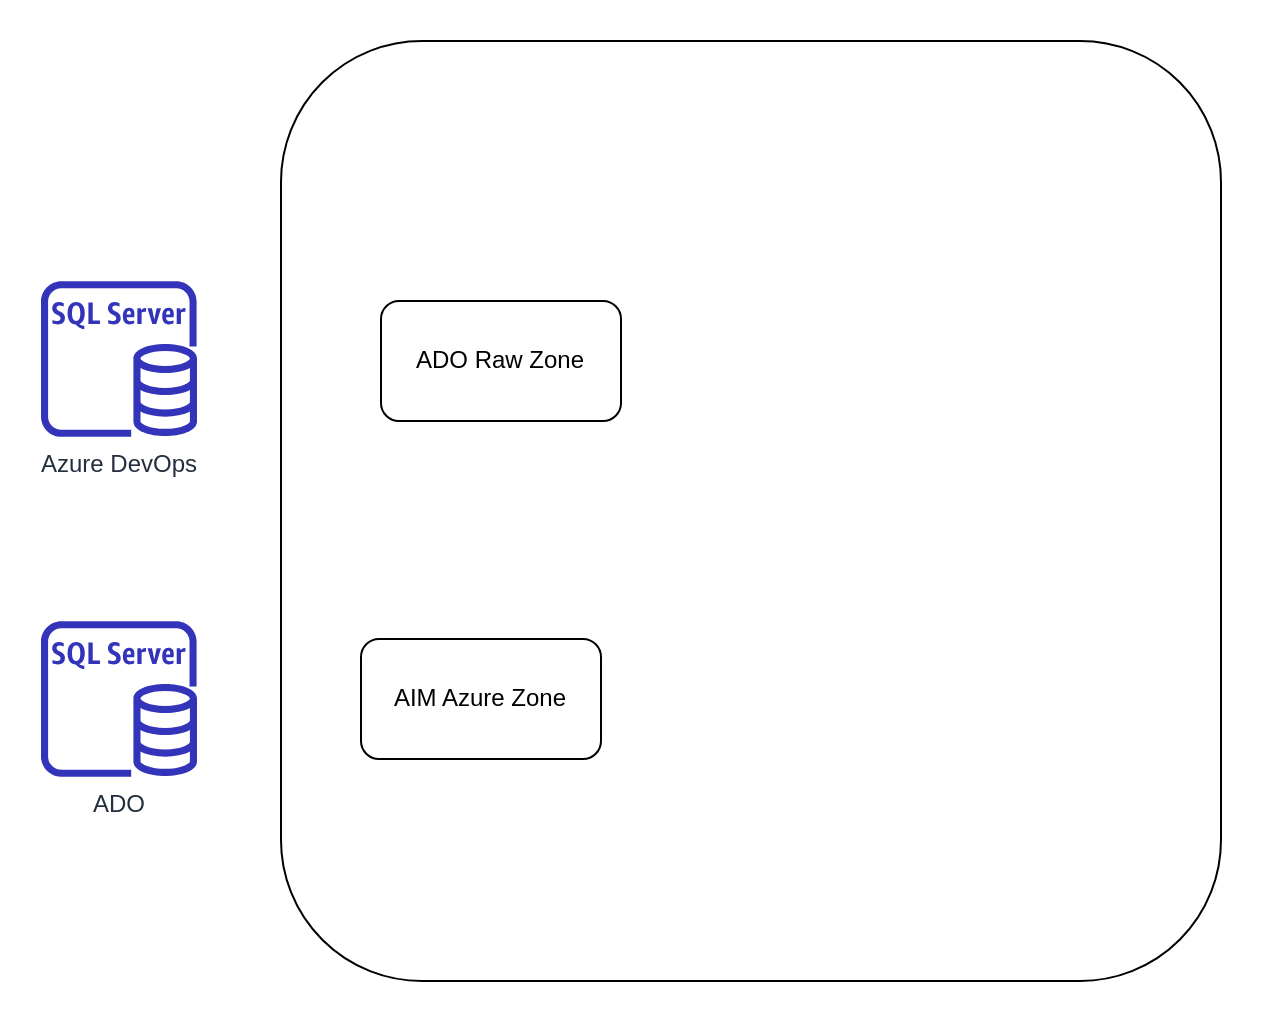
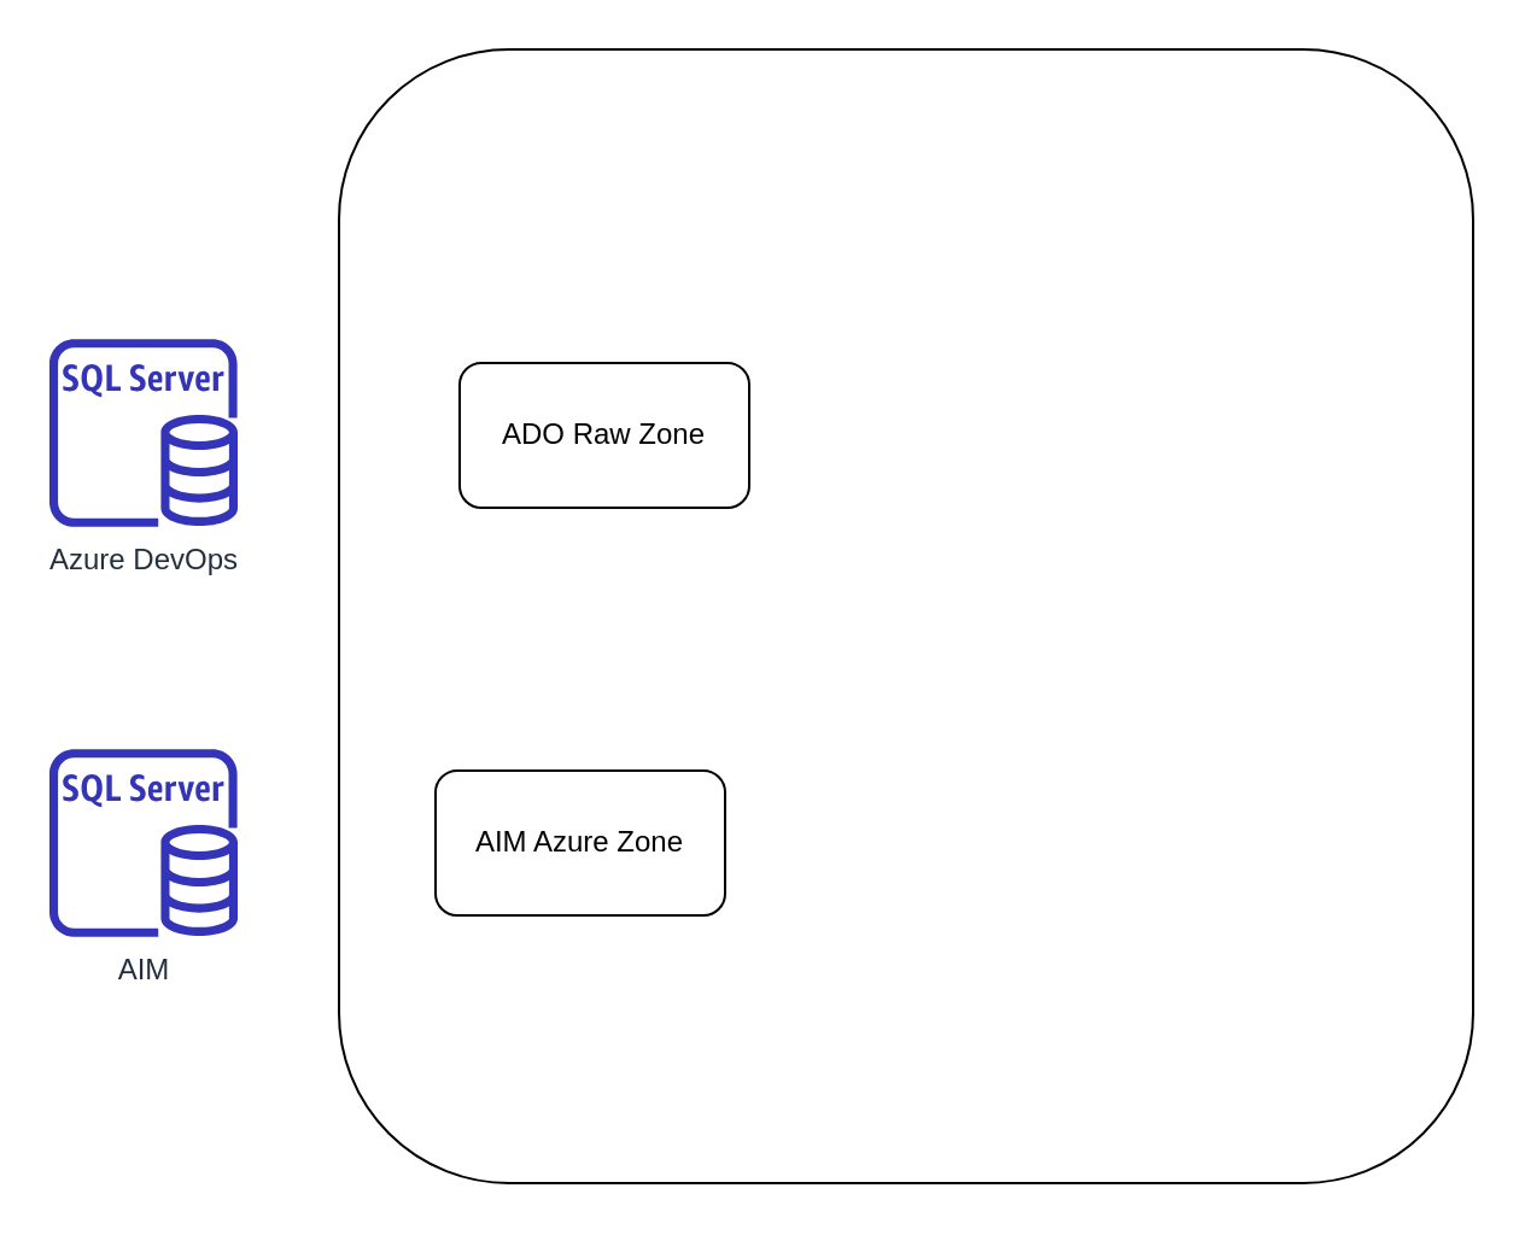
  <mxCell id="0" />
  <mxCell id="1" parent="0" />
  <mxCell id="2" value="Azure DevOps" style="outlineConnect=0;fontColor=#232F3E;gradientColor=none;fillColor=#3334B9;strokeColor=none;dashed=0;verticalLabelPosition=bottom;verticalAlign=top;align=center;html=1;fontSize=12;fontStyle=0;aspect=fixed;pointerEvents=1;shape=mxgraph.aws4.rds_sql_server_instance;" vertex="1" parent="1"><mxGeometry x="20" y="140" width="78" height="78" as="geometry" /></mxCell>
- <mxCell id="3" value="ADO" style="outlineConnect=0;fontColor=#232F3E;gradientColor=none;fillColor=#3334B9;strokeColor=none;dashed=0;verticalLabelPosition=bottom;verticalAlign=top;align=center;html=1;fontSize=12;fontStyle=0;aspect=fixed;pointerEvents=1;shape=mxgraph.aws4.rds_sql_server_instance;" vertex="1" parent="1"><mxGeometry x="20" y="310" width="78" height="78" as="geometry" /></mxCell>
+ <mxCell id="3" value="AIM" style="outlineConnect=0;fontColor=#232F3E;gradientColor=none;fillColor=#3334B9;strokeColor=none;dashed=0;verticalLabelPosition=bottom;verticalAlign=top;align=center;html=1;fontSize=12;fontStyle=0;aspect=fixed;pointerEvents=1;shape=mxgraph.aws4.rds_sql_server_instance;" vertex="1" parent="1"><mxGeometry x="20" y="310" width="78" height="78" as="geometry" /></mxCell>
  <mxCell id="4" value="" style="rounded=1;whiteSpace=wrap;html=1;" vertex="1" parent="1"><mxGeometry x="140" y="20" width="470" height="470" as="geometry" /></mxCell>
  <mxCell id="5" value="ADO Raw Zone" style="rounded=1;whiteSpace=wrap;html=1;" vertex="1" parent="1"><mxGeometry x="190" y="150" width="120" height="60" as="geometry" /></mxCell>
  <mxCell id="6" value="AIM Azure Zone" style="rounded=1;whiteSpace=wrap;html=1;" vertex="1" parent="1"><mxGeometry x="180" y="319" width="120" height="60" as="geometry" /></mxCell>
